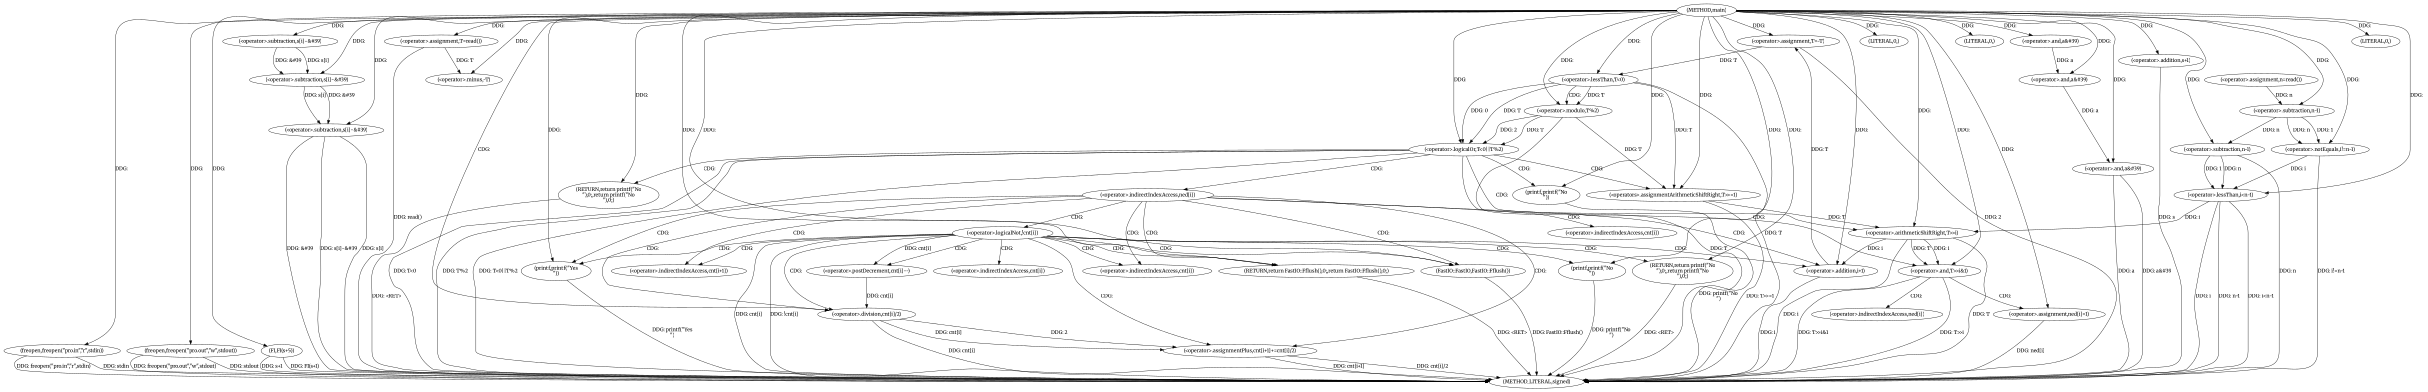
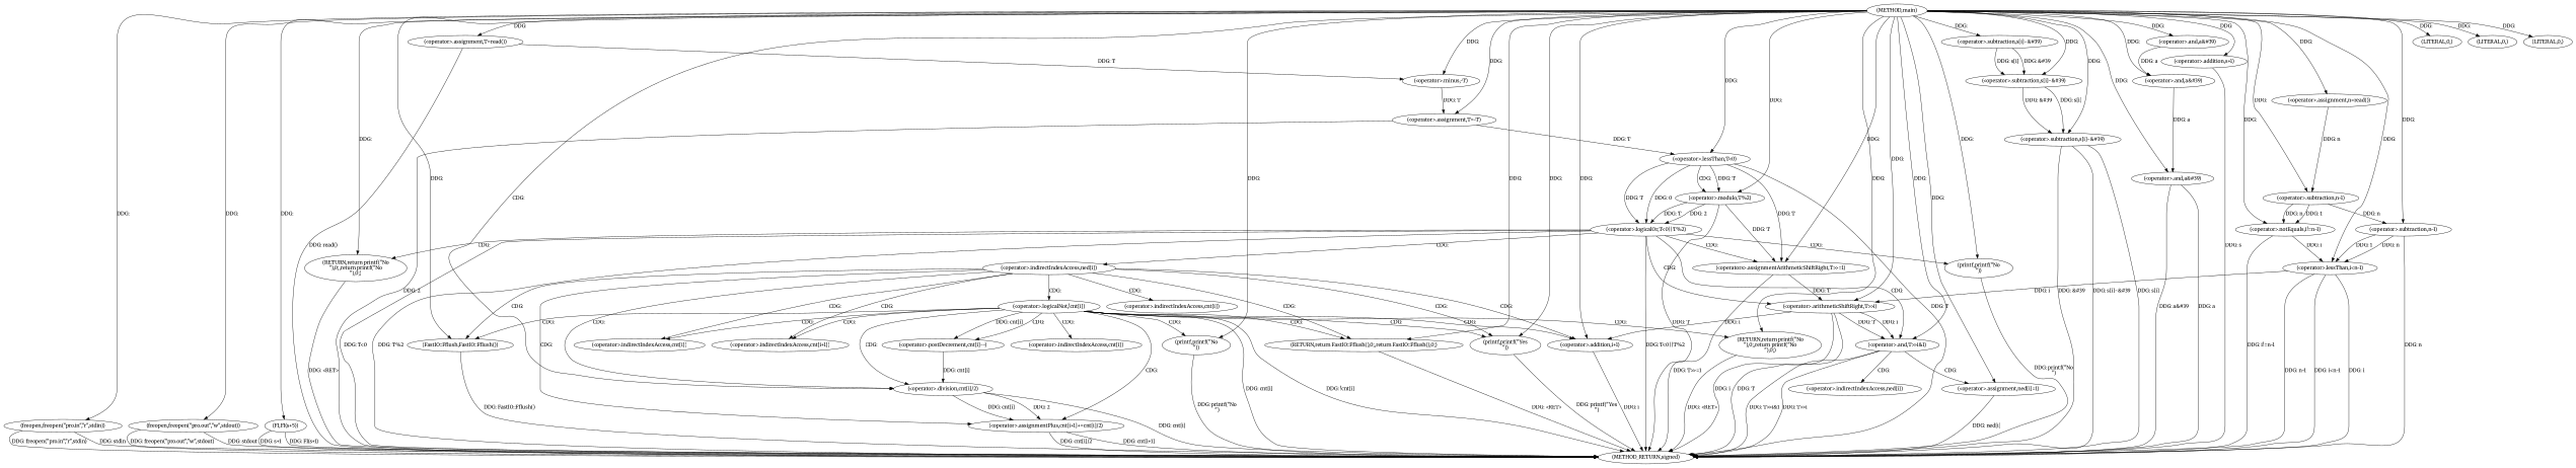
  digraph {
    fontname=Merriweather
    node [fontname=Merriweather]
    edge [fontname=Merriweather]
    n1 [label="(METHOD,main)"]
    n2 [label="(freopen,freopen(\"pro.in\",\"r\",stdin))"]
    n3 [label="(freopen,freopen(\"pro.out\",\"w\",stdout))"]
    n4 [label="(FI,FI(s+5))"]
    n5 [label="(<operator>.assignment,T=-T)"]
    n6 [label="(<operators>.assignmentArithmeticShiftRight,T>>=1)"]
    n7 [label="(printf,printf(\"Yes\n\"))"]
    n8 [label="(RETURN,return FastIO::Fflush(),0;,return FastIO::Fflush(),0;)"]
    n9 [label="(<operator>.assignment,n=read())"]
    n10 [label="(<operator>.assignment,T=read())"]
    n11 [label="(<operator>.subtraction,s[i]-&#39)"]
    n12 [label="(<operator>.and,a&#39)"]
    n13 [label="(<operator>.subtraction,s[i]-&#39)"]
    n14 [label="(<operator>.and,a&#39)"]
    n15 [label="(<operator>.subtraction,s[i]-&#39)"]
    n16 [label="(<operator>.and,a&#39)"]
    n17 [label="(RETURN,return printf(\"No\n\"),0;,return printf(\"No\n\"),0;)"]
    n18 [label="(<operator>.addition,s+1)"]
    n19 [label="(<operator>.notEquals,i!=n-1)"]
    n20 [label="(<operator>.lessThan,i<n-1)"]
    n21 [label="(<operator>.minus,-T)"]
    n22 [label="(<operator>.and,T>>i&1)"]
    n23 [label="(<operator>.assignment,ned[i]=1)"]
-   n24 [label="(FastIO::FastIO,FastIO::Fflush())"]
+   n24 [label="(FastIO::Fflush,FastIO::Fflush())"]
    n25 [label="(LITERAL,0,)"]
    n26 [label="(<operator>.lessThan,T<0)"]
    n27 [label="(<operator>.modulo,T%2)"]
    n28 [label="(printf,printf(\"No\n\"))"]
    n29 [label="(LITERAL,0,)"]
    n30 [label="(<operator>.division,cnt[i]/2)"]
    n31 [label="(<operator>.subtraction,n-1)"]
    n32 [label="(<operator>.subtraction,n-1)"]
    n33 [label="(<operator>.arithmeticShiftRight,T>>i)"]
    n34 [label="(RETURN,return printf(\"No\n\"),0;,return printf(\"No\n\"),0;)"]
    n35 [label="(<operator>.addition,i+1)"]
    n36 [label="(printf,printf(\"No\n\"))"]
    n37 [label="(LITERAL,0,)"]
-   n38 [label="(METHOD_LITERAL,signed)"]
+   n38 [label="(METHOD_RETURN,signed)"]
    n39 [label="(<operator>.indirectIndexAccess,ned[i])"]
    n40 [label="(<operator>.logicalOr,T<0||T%2)"]
    n41 [label="(<operator>.assignmentPlus,cnt[i+1]+=cnt[i]/2)"]
    n42 [label="(<operator>.indirectIndexAccess,ned[i])"]
    n43 [label="(<operator>.logicalNot,!cnt[i])"]
    n44 [label="(<operator>.indirectIndexAccess,cnt[i+1])"]
    n45 [label="(<operator>.indirectIndexAccess,cnt[i])"]
    n46 [label="(<operator>.indirectIndexAccess,cnt[i])"]
    n47 [label="(<operator>.postDecrement,cnt[i]--)"]
    n48 [label="(<operator>.indirectIndexAccess,cnt[i])"]
    n1 -> n2 [label="DDG: "]
    n1 -> n3 [label="DDG: "]
    n1 -> n4 [label="DDG: "]
    n1 -> n5 [label="DDG: "]
    n1 -> n6 [label="DDG: "]
    n1 -> n7 [label="DDG: "]
    n1 -> n8 [label="DDG: "]
-   n1 -> n40 [label="DDG: "]
+   n1 -> n9 [label="DDG: "]
    n1 -> n10 [label="DDG: "]
    n1 -> n11 [label="DDG: "]
    n1 -> n12 [label="DDG: "]
    n1 -> n13 [label="DDG: "]
    n1 -> n14 [label="DDG: "]
    n1 -> n15 [label="DDG: "]
    n1 -> n16 [label="DDG: "]
    n1 -> n17 [label="DDG: "]
    n1 -> n18 [label="DDG: "]
    n1 -> n19 [label="DDG: "]
    n1 -> n20 [label="DDG: "]
    n1 -> n21 [label="DDG: "]
    n1 -> n22 [label="DDG: "]
    n1 -> n23 [label="DDG: "]
    n1 -> n24 [label="DDG: "]
    n1 -> n25 [label="DDG: "]
    n1 -> n26 [label="DDG: "]
    n1 -> n27 [label="DDG: "]
    n1 -> n28 [label="DDG: "]
    n1 -> n29 [label="DDG: "]
    n1 -> n30 [label="CDG: "]
    n1 -> n31 [label="DDG: "]
    n1 -> n32 [label="DDG: "]
    n1 -> n33 [label="DDG: "]
    n1 -> n34 [label="DDG: "]
    n1 -> n35 [label="DDG: "]
    n1 -> n36 [label="DDG: "]
    n1 -> n37 [label="DDG: "]
    n2 -> n38 [label="DDG: freopen(\"pro.in\",\"r\",stdin)"]
    n2 -> n38 [label="DDG: stdin"]
    n3 -> n38 [label="DDG: freopen(\"pro.out\",\"w\",stdout)"]
    n3 -> n38 [label="DDG: stdout"]
    n4 -> n38 [label="DDG: s+1"]
    n4 -> n38 [label="DDG: FI(s+1)"]
    n5 -> n26 [label="DDG: T"]
    n5 -> n38 [label="DDG: 2"]
    n6 -> n33 [label="DDG: T"]
    n6 -> n38 [label="DDG: T>>=1"]
    n7 -> n38 [label="DDG: printf(\"Yes\n\")"]
    n8 -> n38 [label="DDG: <RET>"]
    n9 -> n31 [label="DDG: n"]
    n10 -> n21 [label="DDG: T"]
    n10 -> n38 [label="DDG: read()"]
    n11 -> n13 [label="DDG: s[i]"]
    n11 -> n13 [label="DDG: &#39"]
    n12 -> n14 [label="DDG: a"]
    n13 -> n15 [label="DDG: s[i]"]
    n13 -> n15 [label="DDG: &#39"]
    n14 -> n16 [label="DDG: a"]
    n15 -> n38 [label="DDG: s[i]"]
    n15 -> n38 [label="DDG: &#39"]
    n15 -> n38 [label="DDG: s[i]-&#39"]
    n16 -> n38 [label="DDG: a"]
    n16 -> n38 [label="DDG: a&#39"]
    n17 -> n38 [label="DDG: <RET>"]
    n18 -> n38 [label="DDG: s"]
    n19 -> n20 [label="DDG: i"]
    n19 -> n38 [label="DDG: i!=n-1"]
    n20 -> n33 [label="DDG: i"]
    n20 -> n38 [label="DDG: i"]
    n20 -> n38 [label="DDG: n-1"]
    n20 -> n38 [label="DDG: i<n-1"]
-   n35 -> n5 [label="DDG: T"]
+   n21 -> n5 [label="DDG: T"]
    n22 -> n23 [label="CDG: "]
    n22 -> n38 [label="DDG: T>>i"]
    n22 -> n38 [label="DDG: T>>i&1"]
    n22 -> n39 [label="CDG: "]
    n23 -> n38 [label="DDG: ned[i]"]
    n24 -> n38 [label="DDG: FastIO::Fflush()"]
    n26 -> n6 [label="DDG: T"]
    n26 -> n27 [label="DDG: T"]
    n26 -> n27 [label="CDG: "]
    n26 -> n38 [label="DDG: T"]
    n26 -> n40 [label="DDG: T"]
    n26 -> n40 [label="DDG: 0"]
    n27 -> n6 [label="DDG: T"]
    n27 -> n38 [label="DDG: T"]
    n27 -> n40 [label="DDG: T"]
    n27 -> n40 [label="DDG: 2"]
    n28 -> n38 [label="DDG: printf(\"No\n\")"]
    n30 -> n38 [label="DDG: cnt[i]"]
    n30 -> n41 [label="DDG: 2"]
    n30 -> n41 [label="DDG: cnt[i]"]
    n31 -> n19 [label="DDG: n"]
    n31 -> n19 [label="DDG: 1"]
    n31 -> n32 [label="DDG: n"]
    n32 -> n20 [label="DDG: n"]
    n32 -> n20 [label="DDG: 1"]
    n32 -> n38 [label="DDG: n"]
    n33 -> n22 [label="DDG: T"]
    n33 -> n22 [label="DDG: i"]
    n33 -> n35 [label="DDG: i"]
    n33 -> n38 [label="DDG: T"]
    n33 -> n38 [label="DDG: i"]
    n34 -> n38 [label="DDG: <RET>"]
    n35 -> n38 [label="DDG: i"]
    n36 -> n38 [label="DDG: printf(\"No\n\")"]
    n40 -> n6 [label="CDG: "]
    n40 -> n17 [label="CDG: "]
    n40 -> n22 [label="CDG: "]
    n40 -> n28 [label="CDG: "]
    n40 -> n33 [label="CDG: "]
    n40 -> n38 [label="DDG: T<0"]
    n40 -> n38 [label="DDG: T%2"]
    n40 -> n38 [label="DDG: T<0||T%2"]
    n40 -> n42 [label="CDG: "]
    n41 -> n38 [label="DDG: cnt[i+1]"]
    n41 -> n38 [label="DDG: cnt[i]/2"]
    n42 -> n7 [label="CDG: "]
    n42 -> n8 [label="CDG: "]
    n42 -> n24 [label="CDG: "]
    n42 -> n30 [label="CDG: "]
    n42 -> n35 [label="CDG: "]
    n42 -> n41 [label="CDG: "]
    n42 -> n43 [label="CDG: "]
    n42 -> n44 [label="CDG: "]
    n42 -> n45 [label="CDG: "]
    n42 -> n46 [label="CDG: "]
    n43 -> n7 [label="CDG: "]
    n43 -> n8 [label="CDG: "]
    n43 -> n24 [label="CDG: "]
    n43 -> n30 [label="CDG: "]
    n43 -> n34 [label="CDG: "]
    n43 -> n35 [label="CDG: "]
    n43 -> n36 [label="CDG: "]
    n43 -> n38 [label="DDG: cnt[i]"]
    n43 -> n38 [label="DDG: !cnt[i]"]
    n43 -> n41 [label="CDG: "]
    n43 -> n44 [label="CDG: "]
    n43 -> n45 [label="CDG: "]
    n43 -> n47 [label="DDG: cnt[i]"]
    n43 -> n47 [label="CDG: "]
    n43 -> n48 [label="CDG: "]
    n47 -> n30 [label="DDG: cnt[i]"]
  }
